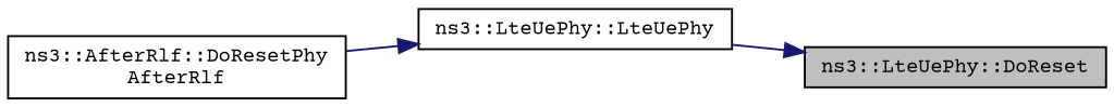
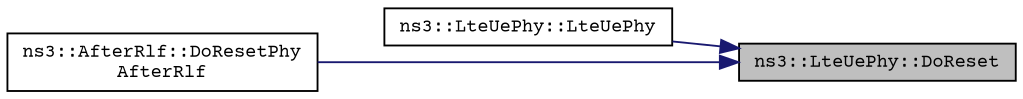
  digraph {
    fontname="Courier Prime"
    rankdir=RL
    node [color=black fillcolor=white fontname="Courier Prime" fontsize=10 shape=record style=filled]
    edge [color=midnightblue dir=back fontname="Courier Prime" fontsize=10 labelfontname=Helvetica labelfontsize=10 style=solid]
    n1 [fillcolor=grey75 fontcolor=black height=0.2 label="ns3::LteUePhy::DoReset" width=0.4]
    n2 [height=0.2 label="ns3::LteUePhy::LteUePhy" width=0.4]
    n3 [height=0.2 label="ns3::AfterRlf::DoResetPhy\lAfterRlf" width=0.4]
    n1 -> n2
-   n2 -> n3
+   n1 -> n3
  }
